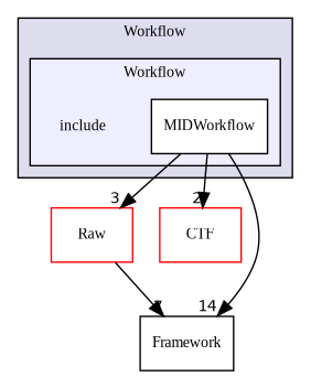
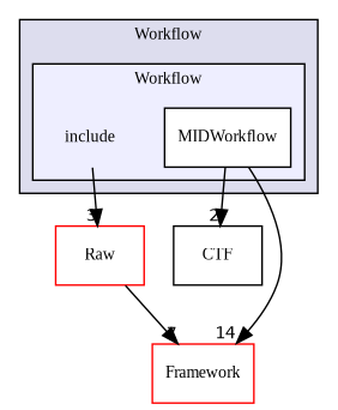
  digraph {
    compound=true
    fontname="Liberation Serif"
    node [fontname="Liberation Serif" fontsize=10 shape=box color=red]
    edge [labeldistance=1.5 labelfontname=Helvetica labelfontsize=10 fontname="Liberation Serif"]
    n1 [label=include shape=plaintext color=""]
    n2 [color=black fillcolor=white label=MIDWorkflow style=filled]
    n3 [label=Raw]
-   n4 [label=CTF]
-   n5 [color=black label=Framework]
+   n4 [color=black label=CTF]
+   n5 [label=Framework]
    subgraph cluster_1 {
      bgcolor="#ddddee"
      fontsize=10
      label=Workflow
      pencolor=black
      subgraph cluster_2 {
        bgcolor="#eeeeff"
        fontsize=10
        pencolor=black
        n1
        n2
      }
    }
-   n2 -> n3 [headlabel=3]
+   n1 -> n3 [headlabel=3]
    n2 -> n4 [headlabel=2]
    n2 -> n5 [headlabel=14]
    n3 -> n5 [headlabel=7]
  }
